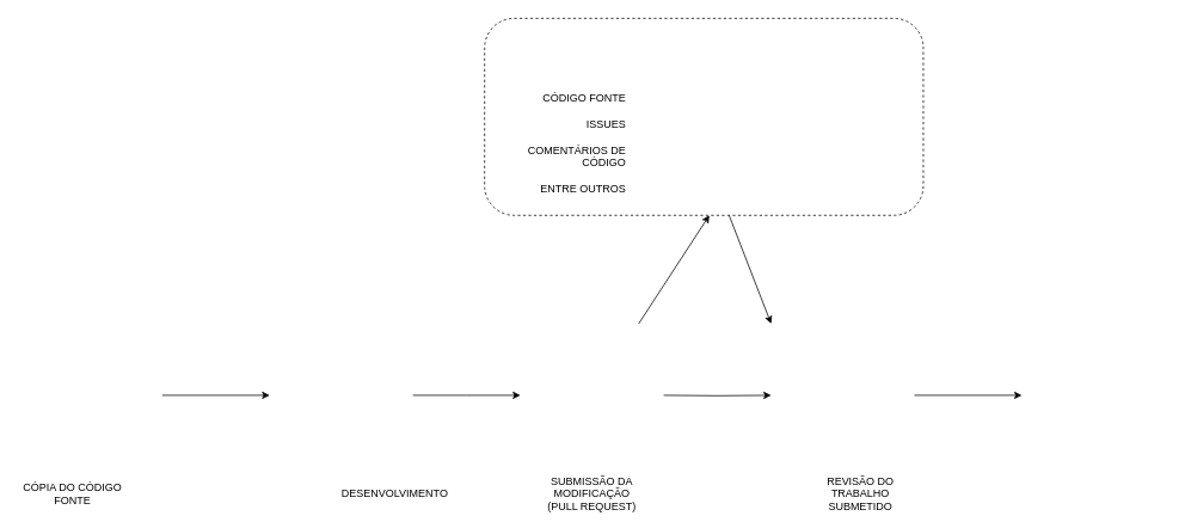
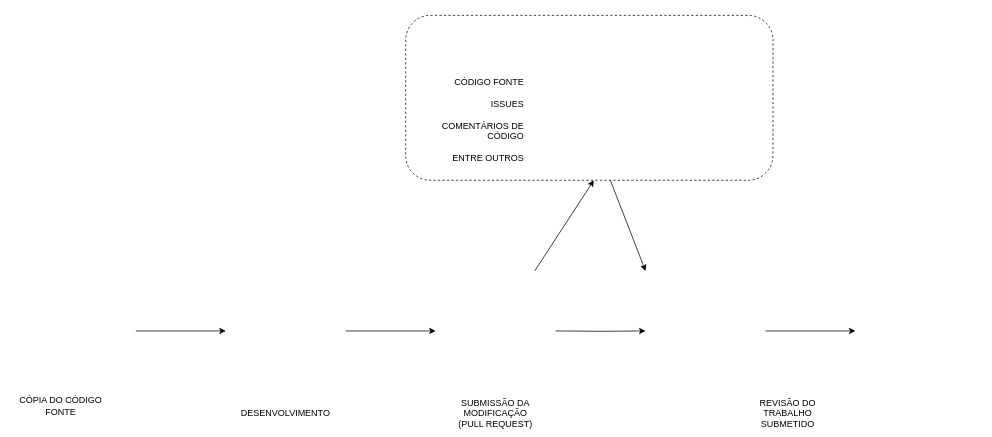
  <mxCell id="0" />
  <mxCell id="1" parent="0" />
  <mxCell id="2" value="" style="edgeStyle=orthogonalEdgeStyle;rounded=0;orthogonalLoop=1;jettySize=auto;html=1;" parent="1" source="3" target="5" edge="1"><mxGeometry relative="1" as="geometry" /></mxCell>
  <mxCell id="3" value="" style="shape=image;html=1;verticalAlign=top;verticalLabelPosition=bottom;labelBackgroundColor=#ffffff;imageAspect=0;aspect=fixed;image=https://cdn4.iconfinder.com/data/icons/feather/24/git-branch-128.png" parent="1" vertex="1"><mxGeometry x="20" y="361" width="160" height="160" as="geometry" /></mxCell>
  <mxCell id="4" value="" style="edgeStyle=orthogonalEdgeStyle;rounded=0;orthogonalLoop=1;jettySize=auto;html=1;" parent="1" source="5" edge="1"><mxGeometry relative="1" as="geometry"><mxPoint x="580" y="441" as="targetPoint" /></mxGeometry></mxCell>
  <mxCell id="5" value="" style="shape=image;html=1;verticalAlign=top;verticalLabelPosition=bottom;labelBackgroundColor=#ffffff;imageAspect=0;aspect=fixed;image=https://cdn0.iconfinder.com/data/icons/software-engineering-and-video-gaming/512/77_hacker_user_gammer_programmer-128.png" parent="1" vertex="1"><mxGeometry y="361" width="160" height="160" as="geometry" x="300" /></mxCell>
  <mxCell id="6" value="" style="edgeStyle=orthogonalEdgeStyle;rounded=0;orthogonalLoop=1;jettySize=auto;html=1;" parent="1" target="8" edge="1"><mxGeometry relative="1" as="geometry"><mxPoint x="740" y="441" as="sourcePoint" /></mxGeometry></mxCell>
  <mxCell id="7" value="" style="edgeStyle=orthogonalEdgeStyle;rounded=0;orthogonalLoop=1;jettySize=auto;html=1;" parent="1" source="8" target="9" edge="1"><mxGeometry relative="1" as="geometry" /></mxCell>
  <mxCell id="8" value="" style="shape=image;html=1;verticalAlign=top;verticalLabelPosition=bottom;labelBackgroundColor=#ffffff;imageAspect=0;aspect=fixed;image=https://cdn3.iconfinder.com/data/icons/customer-support-24/64/customer-feedback-review-satisfaction-contentment-128.png" parent="1" vertex="1"><mxGeometry x="860" y="361" width="160" height="160" as="geometry" /></mxCell>
  <mxCell id="9" value="" style="shape=image;html=1;verticalAlign=top;verticalLabelPosition=bottom;labelBackgroundColor=#ffffff;imageAspect=0;aspect=fixed;image=https://cdn1.iconfinder.com/data/icons/airline-flight-booking-mobile-app/15/true-check-accept-approve-128.png" parent="1" vertex="1"><mxGeometry x="1140" y="361" width="160" height="160" as="geometry" /></mxCell>
  <mxCell id="10" style="rounded=0;orthogonalLoop=1;jettySize=auto;html=1;entryX=0.5;entryY=1;entryDx=0;entryDy=0;" edge="1" parent="1" source="11" target="22"><mxGeometry relative="1" as="geometry" /></mxCell>
  <mxCell id="11" value="" style="shape=image;html=1;verticalAlign=top;verticalLabelPosition=bottom;labelBackgroundColor=#ffffff;imageAspect=0;aspect=fixed;image=https://cdn0.iconfinder.com/data/icons/octicons/1024/git-pull-request-128.png" parent="1" vertex="1"><mxGeometry x="580" y="361" width="160" height="160" as="geometry" /></mxCell>
- <mxCell id="12" value="CÓPIA DO CÓDIGO FONTE" style="text;html=1;strokeColor=none;fillColor=none;align=center;verticalAlign=middle;whiteSpace=wrap;rounded=0;" parent="1" vertex="1"><mxGeometry x="20" y="541" width="120" height="20" as="geometry" /></mxCell>
- <mxCell id="13" value="DESENVOLVIMENTO" style="text;html=1;strokeColor=none;fillColor=none;align=center;verticalAlign=middle;whiteSpace=wrap;rounded=0;" parent="1" vertex="1"><mxGeometry x="380" y="541" width="120" height="20" as="geometry" /></mxCell>
+ <mxCell id="12" value="CÓPIA DO CÓDIGO FONTE" style="text;html=1;strokeColor=none;fillColor=none;align=center;verticalAlign=middle;whiteSpace=wrap;rounded=0;" parent="1" vertex="1"><mxGeometry x="20" y="531" width="120" height="20" as="geometry" /></mxCell>
+ <mxCell id="13" value="DESENVOLVIMENTO" style="text;html=1;strokeColor=none;fillColor=none;align=center;verticalAlign=middle;whiteSpace=wrap;rounded=0;" parent="1" vertex="1"><mxGeometry x="320" y="541" width="120" height="20" as="geometry" /></mxCell>
  <mxCell id="14" value="SUBMISSÃO DA MODIFICAÇÃO (PULL REQUEST)" style="text;html=1;strokeColor=none;fillColor=none;align=center;verticalAlign=middle;whiteSpace=wrap;rounded=0;" parent="1" vertex="1"><mxGeometry x="600" y="541" width="120" height="20" as="geometry" /></mxCell>
- <mxCell id="15" value="REVISÃO DO TRABALHO SUBMETIDO" style="text;html=1;strokeColor=none;fillColor=none;align=center;verticalAlign=middle;whiteSpace=wrap;rounded=0;" parent="1" vertex="1"><mxGeometry x="900" y="541" width="120" height="20" as="geometry" /></mxCell>
+ <mxCell id="15" value="REVISÃO DO TRABALHO SUBMETIDO" style="text;html=1;strokeColor=none;fillColor=none;align=center;verticalAlign=middle;whiteSpace=wrap;rounded=0;" parent="1" vertex="1"><mxGeometry x="990" y="541" width="120" height="20" as="geometry" /></mxCell>
  <mxCell id="16" style="rounded=0;orthogonalLoop=1;jettySize=auto;html=1;exitX=0.638;exitY=1;exitDx=0;exitDy=0;entryX=0;entryY=0;entryDx=0;entryDy=0;exitPerimeter=0;" edge="1" parent="1" source="22" target="8"><mxGeometry relative="1" as="geometry" /></mxCell>
  <mxCell id="17" value="" style="group" vertex="1" connectable="0" parent="1"><mxGeometry x="540" y="40" width="490" height="200" as="geometry" /></mxCell>
  <mxCell id="18" value="" style="group;dashed=1;" vertex="1" connectable="0" parent="17"><mxGeometry width="490" height="200" as="geometry" /></mxCell>
  <mxCell id="19" value="" style="rounded=1;whiteSpace=wrap;html=1;dashed=1;strokeColor=#000000;" vertex="1" parent="18"><mxGeometry y="-20" width="490" height="220" as="geometry" /></mxCell>
  <mxCell id="20" value="" style="group;" vertex="1" connectable="0" parent="18"><mxGeometry x="171" width="320" height="200" as="geometry" /></mxCell>
  <mxCell id="21" value="" style="group;" vertex="1" connectable="0" parent="20"><mxGeometry width="160" height="200" as="geometry" /></mxCell>
  <mxCell id="22" value="" style="shape=image;html=1;verticalAlign=top;verticalLabelPosition=bottom;labelBackgroundColor=#ffffff;imageAspect=0;aspect=fixed;image=https://cdn3.iconfinder.com/data/icons/school-172/512/analysis_research_search_analytic-128.png;strokeColor=none;" vertex="1" parent="21"><mxGeometry y="40" width="160" height="160" as="geometry" /></mxCell>
  <mxCell id="23" value="&lt;div align=&quot;right&quot;&gt;CÓDIGO FONTE&lt;/div&gt;&lt;div align=&quot;right&quot;&gt;&lt;br&gt;&lt;/div&gt;&lt;div align=&quot;right&quot;&gt;ISSUES&lt;/div&gt;&lt;div align=&quot;right&quot;&gt;&lt;br&gt;&lt;/div&gt;&lt;div align=&quot;right&quot;&gt;COMENTÁRIOS DE CÓDIGO&lt;/div&gt;&lt;div align=&quot;right&quot;&gt;&lt;br&gt;&lt;/div&gt;&lt;div align=&quot;right&quot;&gt;ENTRE OUTROS&lt;br&gt;&lt;/div&gt;" style="text;html=1;fillColor=none;align=right;verticalAlign=middle;whiteSpace=wrap;rounded=0;" vertex="1" parent="18"><mxGeometry y="40" width="160" height="160" as="geometry" /></mxCell>
